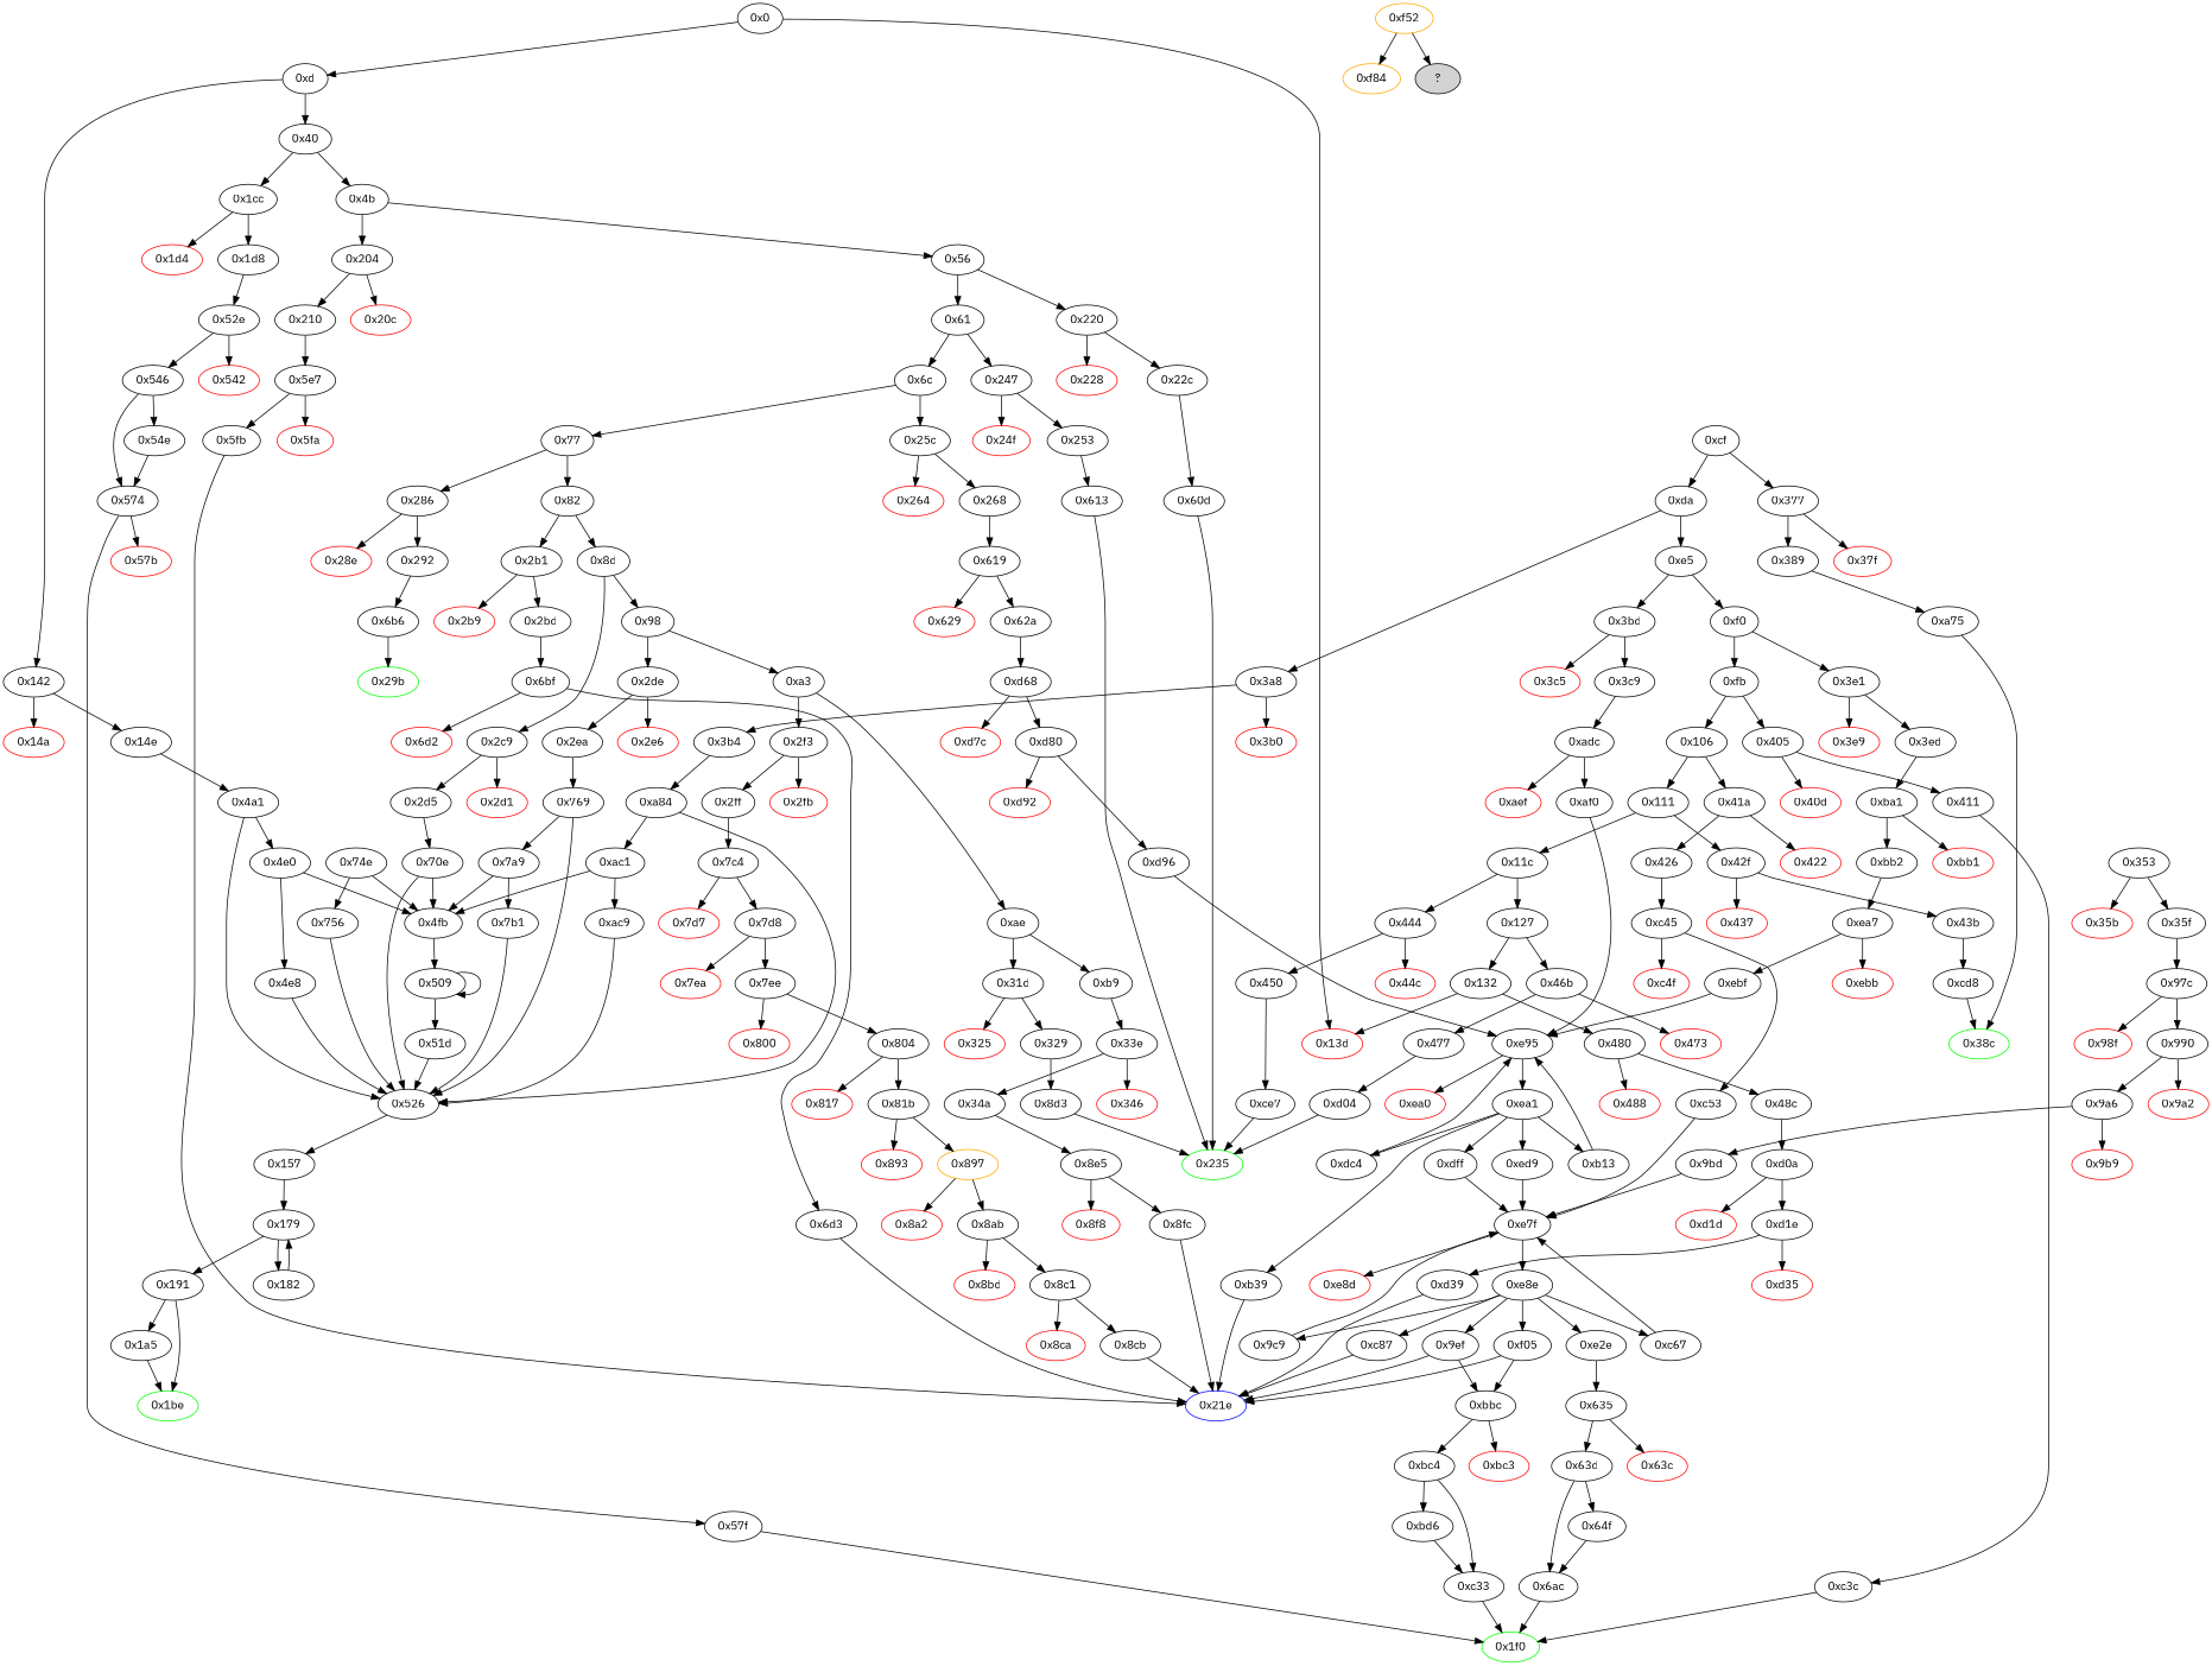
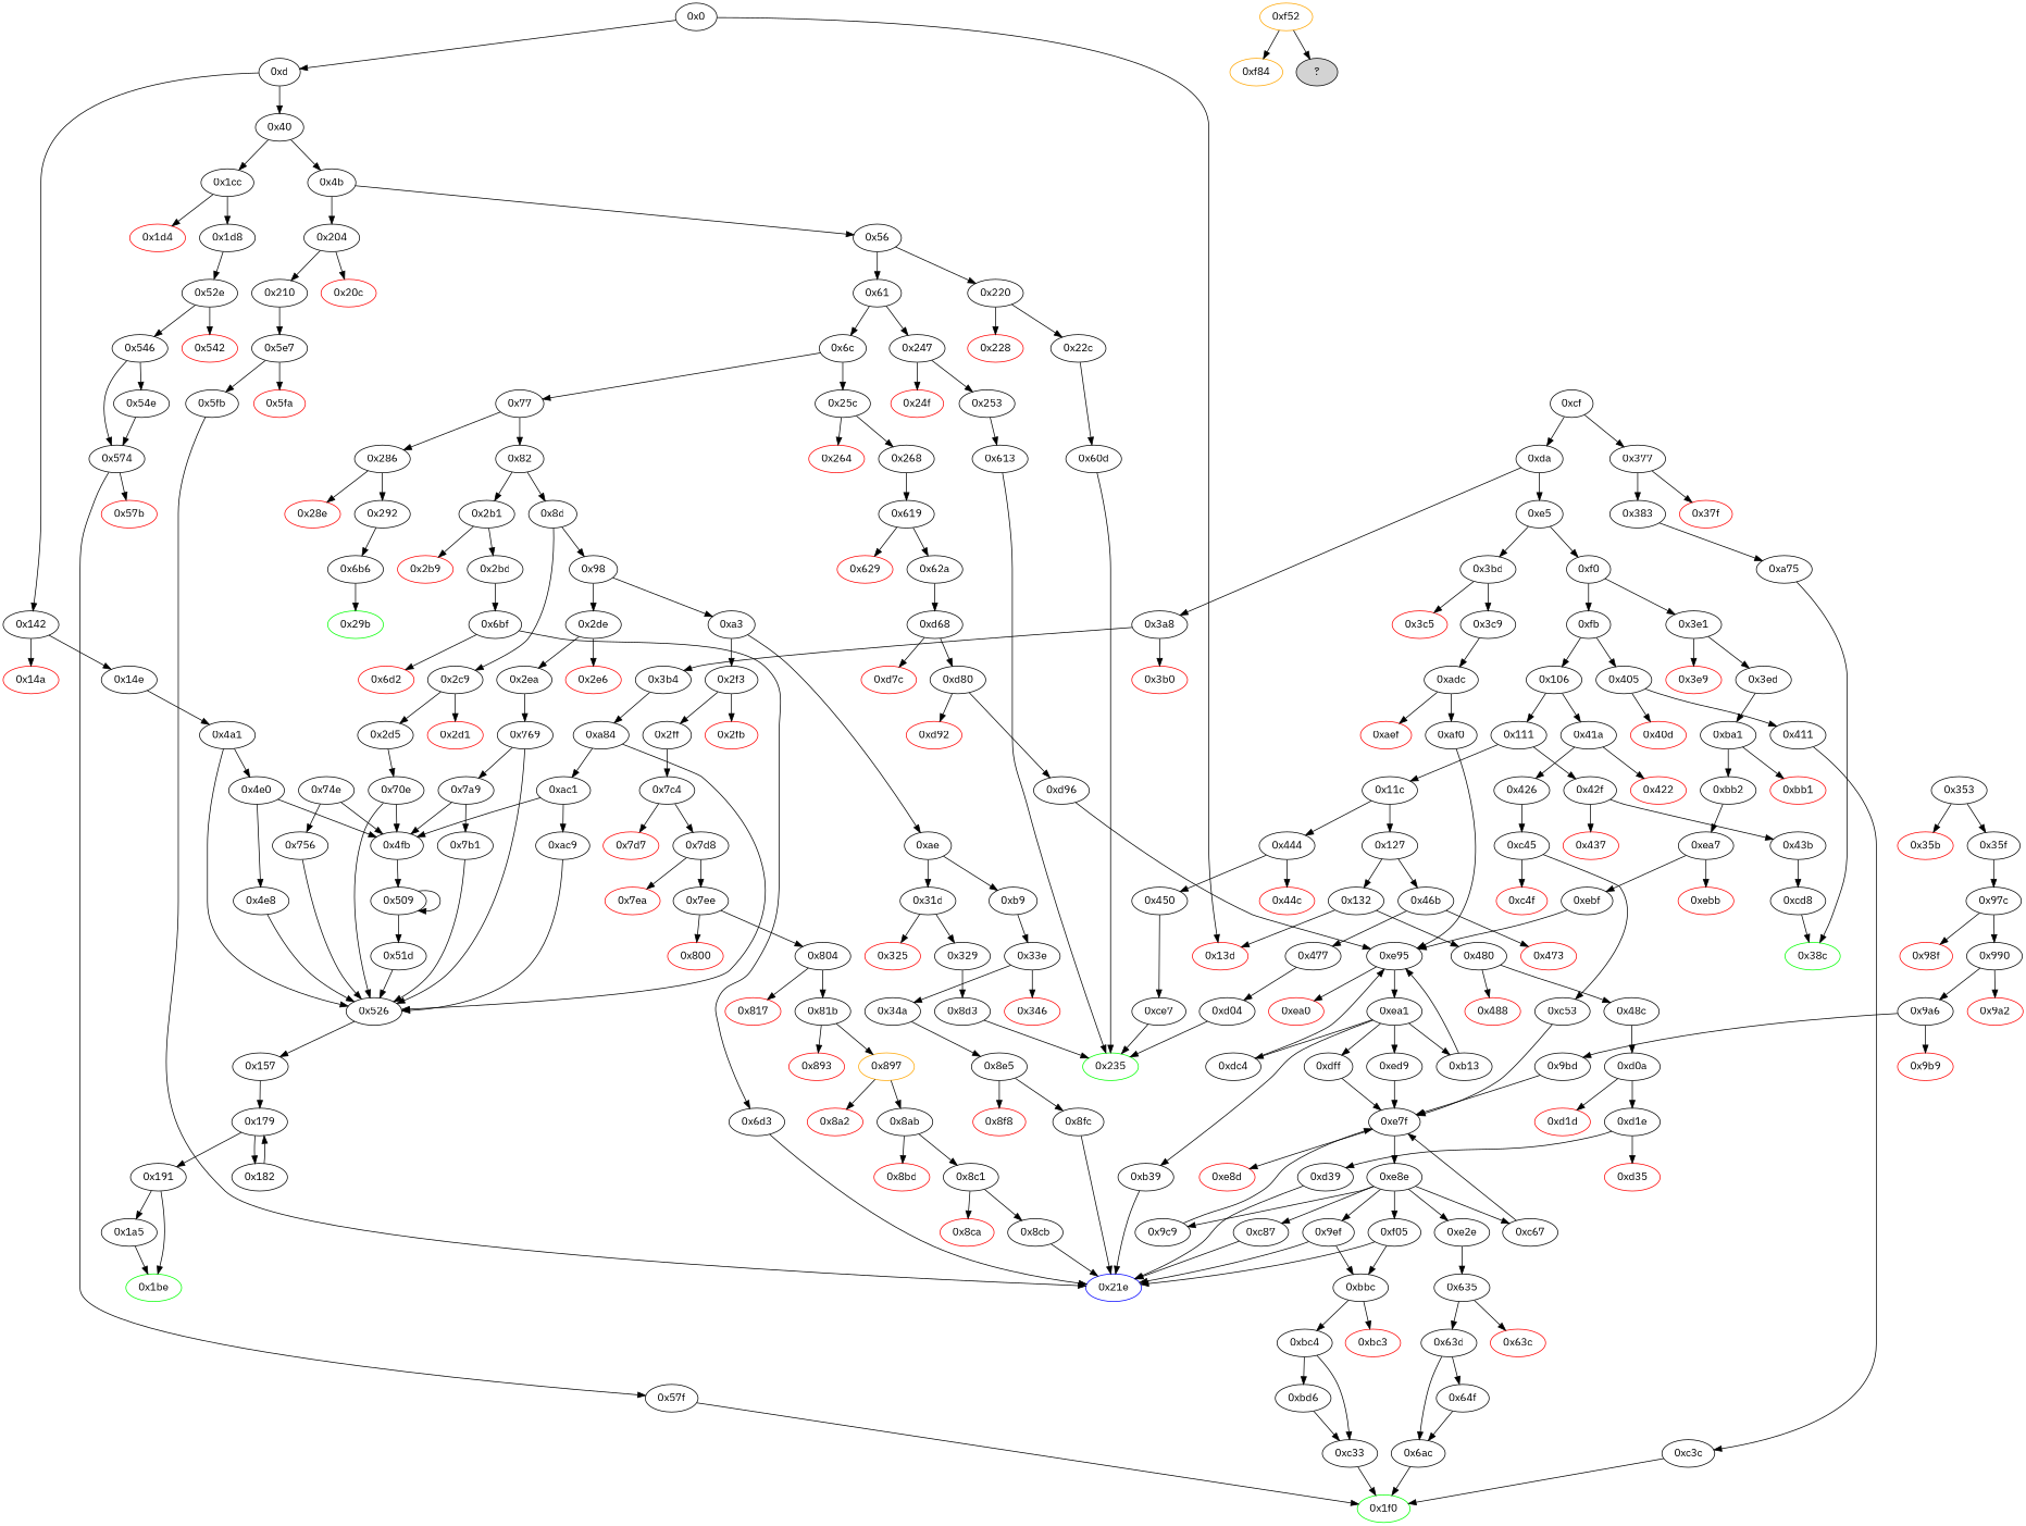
  digraph {
    fontname="IBM Plex Sans"
    node [fillcolor=white fontname="IBM Plex Sans" style=filled]
    edge [fontname="IBM Plex Sans"]
    "0xe2e"
    "0x635"
    "0x63d"
    "0x63c" [color=red]
    "0xe8d" [color=red]
    "0x1f0" [color=green]
    "0x57f"
    "0x3b0" [color=red]
    "0x43b"
    "0xcd8"
    "0x38c" [color=green]
    "0x157"
    "0x179"
    "0x191"
    "0x182"
    "0xf0"
    "0xfb"
    "0x3e1"
    "0x106"
    "0x405"
    "0x3e9" [color=red]
    "0x3ed"
    "0x24f" [color=red]
    "0x0"
    "0xd"
    "0x13d" [color=red]
    "0x40"
    "0x142"
    "0xa75"
    "0xc45"
    "0xc53"
    "0xc4f" [color=red]
    "0xe7f"
    "0x5fa" [color=red]
    "0x5e7"
    "0x5fb"
    "0x21e" [color=blue]
    "0xebf"
    "0xe95"
    "0xea0" [color=red]
    "0xea1"
    "0x9bd"
    "0xe8e"
    "0x526"
    "0x6ac"
    "0x64f"
    "0xdff"
    "0x1d4" [color=red]
    "0xaf0"
    "0x4a1"
    "0x4e0"
    "0x4fb"
    "0x4e8"
    "0x6d3"
    "0x1be" [color=green]
    "0x1a5"
    "0xd80"
    "0xd96"
    "0xd92" [color=red]
    "0x2ea"
    "0x769"
    "0x7a9"
    "0x98"
    "0xa3"
    "0x2de"
    "0xae"
    "0x2f3"
    "0x2e6" [color=red]
    "0x235" [color=green]
    "0xce7"
    "0x2ff"
    "0x7c4"
    "0x7d7" [color=red]
    "0x7d8"
    "0x3c9"
    "0xadc"
    "0xaef" [color=red]
    "0x34a"
    "0x8e5"
    "0x8fc"
    "0x8f8" [color=red]
    "0x2c9"
    "0x2d5"
    "0x2d1" [color=red]
    "0x70e"
    "0x111"
    "0x41a"
    "0x11c"
    "0x42f"
    "0x426"
    "0x422" [color=red]
    "0x247"
    "0x253"
    "0x613"
    "0xd35" [color=red]
    "0xd1e"
    "0xd39"
    "0x29b" [color=green]
    "0x9a2" [color=red]
-   "0x383" [label="0x389"]
+   "0x383"
    "0x6b6"
    "0xa84"
    "0xac1"
    "0xac9"
    "0x97c"
    "0x990"
    "0x98f" [color=red]
    "0x9a6"
    "0x7ea" [color=red]
    "0xbc4"
    "0xbd6"
    "0xc33"
    "0x33e"
    "0x346" [color=red]
    "0x56"
    "0x220"
    "0x61"
    "0x228" [color=red]
    "0x22c"
    "0x6c"
    "0x444"
    "0x127"
    "0x437" [color=red]
    "0x353"
    "0x35f"
    "0x35b" [color=red]
    "0x9b9" [color=red]
    "0x897" [color=orange]
    "0x8ab"
    "0x8a2" [color=red]
    "0x8c1"
    "0x8bd" [color=red]
    "0x132"
    "0x480"
    "0x48c"
    "0x488" [color=red]
    "0x51d"
    "0x477"
    "0xd04"
    "0xd7c" [color=red]
    "0x7ee"
    "0x31d"
    "0xb9"
    "0x2fb" [color=red]
    "0x14a" [color=red]
    "0x8d"
    "0x57b" [color=red]
    "0x8cb"
    "0x8ca" [color=red]
    "0x9c9"
    "0x46b"
    "0x473" [color=red]
    "0x329"
    "0x325" [color=red]
    "0x8d3"
    "0x893" [color=red]
    "0x542" [color=red]
    "0x52e"
    "0x546"
    "0x574"
    "0x54e"
    "0x264" [color=red]
    "0x25c"
    "0x268"
    "0x619"
    "0x60d"
    "0x40d" [color=red]
    "0x411"
    "0xc3c"
    "0xb39"
    "0x6d2" [color=red]
    "0xd0a"
    "0xd1d" [color=red]
    "0x1cc"
    "0x1d8"
    "0x4b"
    "0x204"
    "0xb13"
    "0x286"
    "0x292"
    "0x28e" [color=red]
    "0x756"
    "0x629" [color=red]
    "0x7b1"
    "0x14e"
    "0x817" [color=red]
    "0x804"
    "0x81b"
    "0x44c" [color=red]
    "0x450"
    "0xe5"
    "0x3bd"
    "0x3c5" [color=red]
    "0xc87"
    "0xc67"
    "0xf05"
    "0x9ef"
    "0xbbc"
    "0xea7"
    "0xebb" [color=red]
    "0x77"
    "0x82"
    "0x2b1"
    "0x210"
    "0xbb1" [color=red]
    "0xba1"
    "0xbb2"
    "0x37f" [color=red]
    "0x800" [color=red]
    "0x74e"
    "0x509"
    "0xda"
    "0x3a8"
    "0x3b4"
    "0x62a"
    "0x2bd"
    "0x2b9" [color=red]
    "0x6bf"
    "0xed9"
    "0x20c" [color=red]
    "0xd68"
    "0x377"
    "0xcf"
    "0xbc3" [color=red]
    "0xf84" [color=orange]
    "0xdc4"
    "0xf52" [color=orange]
    "?" [fillcolor=""]
    "0xe2e" -> "0x635"
    "0x635" -> "0x63d"
    "0x635" -> "0x63c"
    "0x63d" -> "0x6ac"
    "0x63d" -> "0x64f"
    "0x57f" -> "0x1f0"
    "0x43b" -> "0xcd8"
    "0xcd8" -> "0x38c"
    "0x157" -> "0x179"
    "0x179" -> "0x191"
    "0x179" -> "0x182"
    "0x191" -> "0x1be"
    "0x191" -> "0x1a5"
    "0x182" -> "0x179"
    "0xf0" -> "0xfb"
    "0xf0" -> "0x3e1"
    "0xfb" -> "0x106"
    "0xfb" -> "0x405"
    "0x3e1" -> "0x3e9"
    "0x3e1" -> "0x3ed"
    "0x106" -> "0x111"
    "0x106" -> "0x41a"
    "0x405" -> "0x40d"
    "0x405" -> "0x411"
    "0x3ed" -> "0xba1"
    "0x0" -> "0xd"
    "0x0" -> "0x13d"
    "0xd" -> "0x40"
    "0xd" -> "0x142"
    "0x40" -> "0x1cc"
    "0x40" -> "0x4b"
    "0x142" -> "0x14a"
    "0x142" -> "0x14e"
    "0xa75" -> "0x38c"
    "0xc45" -> "0xc53"
    "0xc45" -> "0xc4f"
    "0xc53" -> "0xe7f"
    "0xe7f" -> "0xe8d"
    "0xe7f" -> "0xe8e"
    "0x5e7" -> "0x5fa"
    "0x5e7" -> "0x5fb"
    "0x5fb" -> "0x21e"
    "0xebf" -> "0xe95"
    "0xe95" -> "0xea0"
    "0xe95" -> "0xea1"
    "0xea1" -> "0xdff"
    "0xea1" -> "0xb39"
    "0xea1" -> "0xb13"
    "0xea1" -> "0xed9"
    "0xea1" -> "0xdc4"
    "0x9bd" -> "0xe7f"
    "0xe8e" -> "0xe2e"
    "0xe8e" -> "0x9c9"
    "0xe8e" -> "0xc87"
    "0xe8e" -> "0xc67"
    "0xe8e" -> "0xf05"
    "0xe8e" -> "0x9ef"
    "0x526" -> "0x157"
    "0x6ac" -> "0x1f0"
    "0x64f" -> "0x6ac"
    "0xdff" -> "0xe7f"
    "0xaf0" -> "0xe95"
    "0x4a1" -> "0x526"
    "0x4a1" -> "0x4e0"
    "0x4e0" -> "0x4fb"
    "0x4e0" -> "0x4e8"
    "0x4fb" -> "0x509"
    "0x4e8" -> "0x526"
    "0x6d3" -> "0x21e"
    "0x1a5" -> "0x1be"
    "0xd80" -> "0xd96"
    "0xd80" -> "0xd92"
    "0xd96" -> "0xe95"
    "0x2ea" -> "0x769"
    "0x769" -> "0x526"
    "0x769" -> "0x7a9"
    "0x7a9" -> "0x4fb"
    "0x7a9" -> "0x7b1"
    "0x98" -> "0xa3"
    "0x98" -> "0x2de"
    "0xa3" -> "0xae"
    "0xa3" -> "0x2f3"
    "0x2de" -> "0x2ea"
    "0x2de" -> "0x2e6"
    "0xae" -> "0x31d"
    "0xae" -> "0xb9"
    "0x2f3" -> "0x2ff"
    "0x2f3" -> "0x2fb"
    "0xce7" -> "0x235"
    "0x2ff" -> "0x7c4"
    "0x7c4" -> "0x7d7"
    "0x7c4" -> "0x7d8"
    "0x7d8" -> "0x7ea"
    "0x7d8" -> "0x7ee"
    "0x3c9" -> "0xadc"
    "0xadc" -> "0xaf0"
    "0xadc" -> "0xaef"
    "0x34a" -> "0x8e5"
    "0x8e5" -> "0x8fc"
    "0x8e5" -> "0x8f8"
    "0x8fc" -> "0x21e"
    "0x2c9" -> "0x2d5"
    "0x2c9" -> "0x2d1"
    "0x2d5" -> "0x70e"
    "0x70e" -> "0x526"
    "0x70e" -> "0x4fb"
    "0x111" -> "0x11c"
    "0x111" -> "0x42f"
    "0x41a" -> "0x426"
    "0x41a" -> "0x422"
    "0x11c" -> "0x444"
    "0x11c" -> "0x127"
    "0x42f" -> "0x43b"
    "0x42f" -> "0x437"
    "0x426" -> "0xc45"
    "0x247" -> "0x24f"
    "0x247" -> "0x253"
    "0x253" -> "0x613"
    "0x613" -> "0x235"
    "0xd1e" -> "0xd35"
    "0xd1e" -> "0xd39"
    "0xd39" -> "0x21e"
    "0x383" -> "0xa75"
    "0x6b6" -> "0x29b"
    "0xa84" -> "0x526"
    "0xa84" -> "0xac1"
    "0xac1" -> "0x4fb"
    "0xac1" -> "0xac9"
    "0xac9" -> "0x526"
    "0x97c" -> "0x990"
    "0x97c" -> "0x98f"
    "0x990" -> "0x9a2"
    "0x990" -> "0x9a6"
    "0x9a6" -> "0x9bd"
    "0x9a6" -> "0x9b9"
    "0xbc4" -> "0xbd6"
    "0xbc4" -> "0xc33"
    "0xbd6" -> "0xc33"
    "0xc33" -> "0x1f0"
    "0x33e" -> "0x34a"
    "0x33e" -> "0x346"
    "0x56" -> "0x220"
    "0x56" -> "0x61"
    "0x220" -> "0x228"
    "0x220" -> "0x22c"
    "0x61" -> "0x247"
    "0x61" -> "0x6c"
    "0x22c" -> "0x60d"
    "0x6c" -> "0x25c"
    "0x6c" -> "0x77"
    "0x444" -> "0x44c"
    "0x444" -> "0x450"
    "0x127" -> "0x132"
    "0x127" -> "0x46b"
    "0x353" -> "0x35f"
    "0x353" -> "0x35b"
    "0x35f" -> "0x97c"
    "0x897" -> "0x8ab"
    "0x897" -> "0x8a2"
    "0x8ab" -> "0x8c1"
    "0x8ab" -> "0x8bd"
    "0x8c1" -> "0x8cb"
    "0x8c1" -> "0x8ca"
    "0x132" -> "0x13d"
    "0x132" -> "0x480"
    "0x480" -> "0x48c"
    "0x480" -> "0x488"
    "0x48c" -> "0xd0a"
    "0x51d" -> "0x526"
    "0x477" -> "0xd04"
    "0xd04" -> "0x235"
    "0x7ee" -> "0x804"
    "0x7ee" -> "0x800"
    "0x31d" -> "0x329"
    "0x31d" -> "0x325"
    "0xb9" -> "0x33e"
    "0x8d" -> "0x98"
    "0x8d" -> "0x2c9"
    "0x8cb" -> "0x21e"
    "0x9c9" -> "0xe7f"
    "0x46b" -> "0x477"
    "0x46b" -> "0x473"
    "0x329" -> "0x8d3"
    "0x8d3" -> "0x235"
    "0x52e" -> "0x542"
    "0x52e" -> "0x546"
    "0x546" -> "0x574"
    "0x546" -> "0x54e"
    "0x574" -> "0x57f"
    "0x574" -> "0x57b"
    "0x54e" -> "0x574"
    "0x25c" -> "0x264"
    "0x25c" -> "0x268"
    "0x268" -> "0x619"
    "0x619" -> "0x629"
    "0x619" -> "0x62a"
    "0x60d" -> "0x235"
    "0x411" -> "0xc3c"
    "0xc3c" -> "0x1f0"
    "0xb39" -> "0x21e"
    "0xd0a" -> "0xd1e"
    "0xd0a" -> "0xd1d"
    "0x1cc" -> "0x1d4"
    "0x1cc" -> "0x1d8"
    "0x1d8" -> "0x52e"
    "0x4b" -> "0x56"
    "0x4b" -> "0x204"
    "0x204" -> "0x210"
    "0x204" -> "0x20c"
    "0xb13" -> "0xe95"
    "0x286" -> "0x292"
    "0x286" -> "0x28e"
    "0x292" -> "0x6b6"
    "0x756" -> "0x526"
    "0x7b1" -> "0x526"
    "0x14e" -> "0x4a1"
    "0x804" -> "0x817"
    "0x804" -> "0x81b"
    "0x81b" -> "0x897"
    "0x81b" -> "0x893"
    "0x450" -> "0xce7"
    "0xe5" -> "0xf0"
    "0xe5" -> "0x3bd"
    "0x3bd" -> "0x3c9"
    "0x3bd" -> "0x3c5"
    "0xc87" -> "0x21e"
    "0xc67" -> "0xe7f"
    "0xf05" -> "0x21e"
    "0xf05" -> "0xbbc"
    "0x9ef" -> "0x21e"
    "0x9ef" -> "0xbbc"
    "0xbbc" -> "0xbc4"
    "0xbbc" -> "0xbc3"
    "0xea7" -> "0xebf"
    "0xea7" -> "0xebb"
    "0x77" -> "0x286"
    "0x77" -> "0x82"
    "0x82" -> "0x8d"
    "0x82" -> "0x2b1"
    "0x2b1" -> "0x2bd"
    "0x2b1" -> "0x2b9"
    "0x210" -> "0x5e7"
    "0xba1" -> "0xbb1"
    "0xba1" -> "0xbb2"
    "0xbb2" -> "0xea7"
    "0x74e" -> "0x4fb"
    "0x74e" -> "0x756"
    "0x509" -> "0x51d"
    "0x509" -> "0x509"
    "0xda" -> "0xe5"
    "0xda" -> "0x3a8"
    "0x3a8" -> "0x3b0"
    "0x3a8" -> "0x3b4"
    "0x3b4" -> "0xa84"
    "0x62a" -> "0xd68"
    "0x2bd" -> "0x6bf"
    "0x6bf" -> "0x6d3"
    "0x6bf" -> "0x6d2"
    "0xed9" -> "0xe7f"
    "0xd68" -> "0xd80"
    "0xd68" -> "0xd7c"
    "0x377" -> "0x383"
    "0x377" -> "0x37f"
    "0xcf" -> "0xda"
    "0xcf" -> "0x377"
    "0xdc4" -> "0xe95"
    "0xf52" -> "0xf84"
    "0xf52" -> "?"
  }
